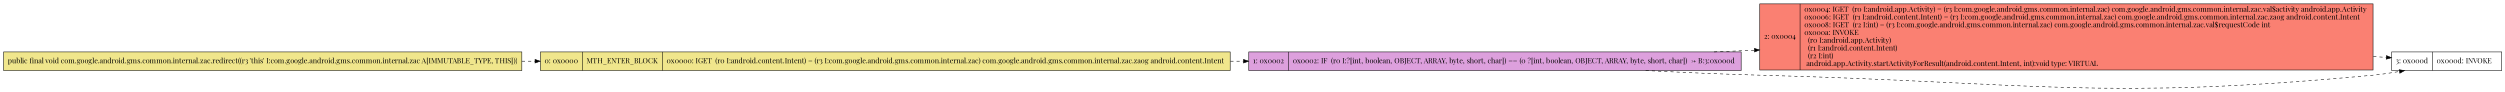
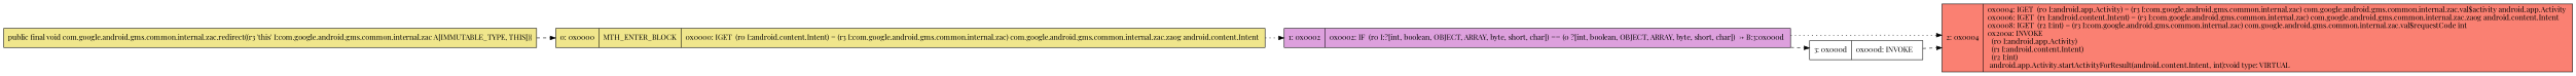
  digraph {
    fontname="Playfair Display"
    rankdir=LR
    node [fillcolor=khaki fontname="Playfair Display" shape=record style=filled]
    edge [fontname="Playfair Display" style=dashed]
    n1 [label="{0\:\ 0x0000|MTH_ENTER_BLOCK\l|0x0000: IGET  (r0 I:android.content.Intent) = (r3 I:com.google.android.gms.common.internal.zac) com.google.android.gms.common.internal.zac.zaog android.content.Intent \l}"]
    n2 [fillcolor=plum label="{1\:\ 0x0002|0x0002: IF  (r0 I:?[int, boolean, OBJECT, ARRAY, byte, short, char]) == (0 ?[int, boolean, OBJECT, ARRAY, byte, short, char])  \-\> B:3:0x000d \l}"]
-   n3 [fillcolor=salmon label="{2\:\ 0x0004|0x0004: IGET  (r0 I:android.app.Activity) = (r3 I:com.google.android.gms.common.internal.zac) com.google.android.gms.common.internal.zac.val$activity android.app.Activity \l0x0006: IGET  (r1 I:android.content.Intent) = (r3 I:com.google.android.gms.common.internal.zac) com.google.android.gms.common.internal.zac.zaog android.content.Intent \l0x0008: IGET  (r2 I:int) = (r3 I:com.google.android.gms.common.internal.zac) com.google.android.gms.common.internal.zac.val$requestCode int \l0x000a: INVOKE  \l  (r0 I:android.app.Activity)\l  (r1 I:android.content.Intent)\l  (r2 I:int)\l android.app.Activity.startActivityForResult(android.content.Intent, int):void type: VIRTUAL \l}"]
+   n3 [fillcolor=salmon label="{2\:\ 0x0004|0x0004: IGET  (r0 I:android.app.Activity) = (r3 I:com.google.android.gms.common.internal.zac) com.google.android.gms.common.internal.zac.val$activity android.app.Activity \l0x0006: IGET  (r1 I:android.content.Intent) = (r3 I:com.google.android.gms.common.internal.zac) com.google.android.gms.common.internal.zac.zaog android.content.Intent \l0x0008: IGET  (r2 I:int) = (r3 I:com.google.android.gms.common.internal.zac) com.google.android.gms.common.internal.zac.val$requestCode int \l0x200a: INVOKE  \l  (r0 I:android.app.Activity)\l  (r1 I:android.content.Intent)\l  (r2 I:int)\l android.app.Activity.startActivityForResult(android.content.Intent, int):void type: VIRTUAL \l}"]
    n4 [fillcolor=white label="{3\:\ 0x000d|0x000d: INVOKE   \l}"]
    n5 [label="{public final void com.google.android.gms.common.internal.zac.redirect((r3 'this' I:com.google.android.gms.common.internal.zac A[IMMUTABLE_TYPE, THIS])) }"]
-   n1 -> n2
-   n2 -> n3
+   n1 -> n2 [style=dotted]
+   n2 -> n3 [style=dotted]
    n2 -> n4
-   n3 -> n4
+   n4 -> n3
    n5 -> n1
  }
